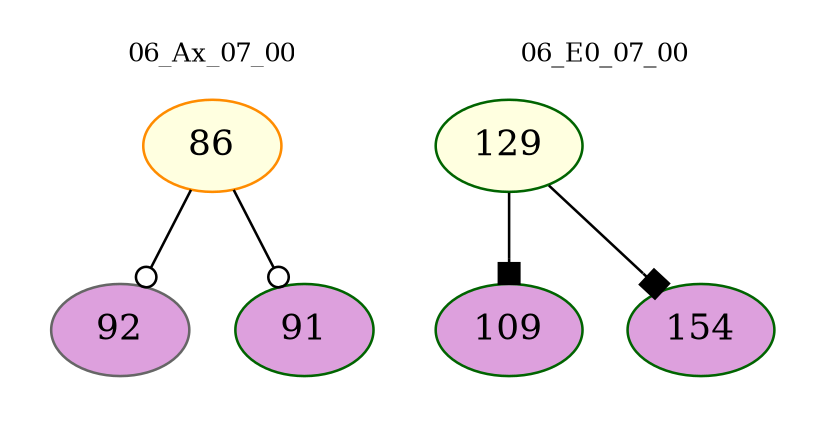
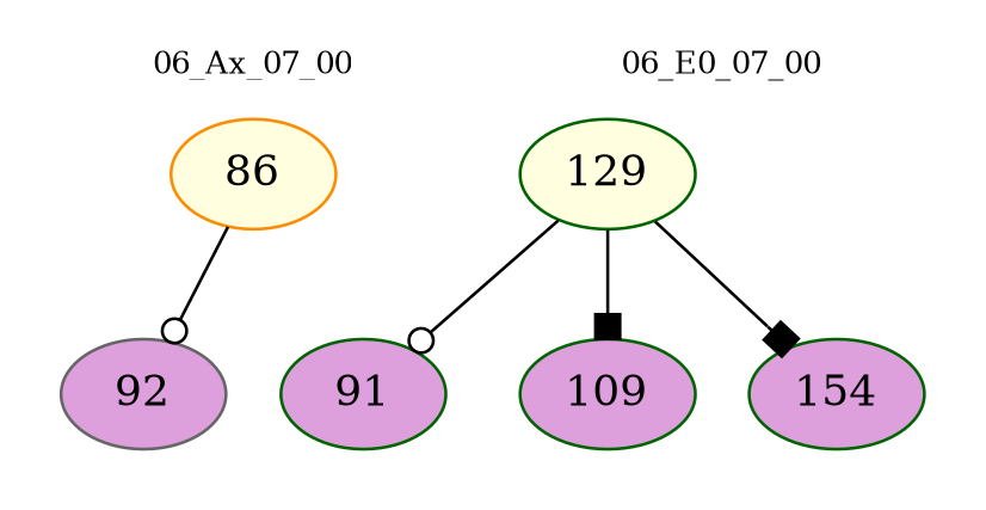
  digraph {
    node [color=darkgreen fillcolor=plum style=filled]
    edge [arrowhead=odot color=black]
    n1 [color=darkorange fillcolor=lightyellow label=86]
    n2 [color=gray40 label=92]
    n3 [label=91]
    n4 [fillcolor=lightyellow label=129]
    n5 [label=109]
    n6 [label=154]
    subgraph cluster_1 {
      color=white
      fontsize=10
      label="06_Ax_07_00"
      n1
      n2
      n3
    }
    subgraph cluster_2 {
      color=white
      fontsize=10
      label="06_E0_07_00"
      n4
      n5
      n6
    }
    n1 -> n2
-   n1 -> n3
+   n4 -> n3
    n4 -> n5 [arrowhead=box]
    n4 -> n6 [arrowhead=box]
  }
